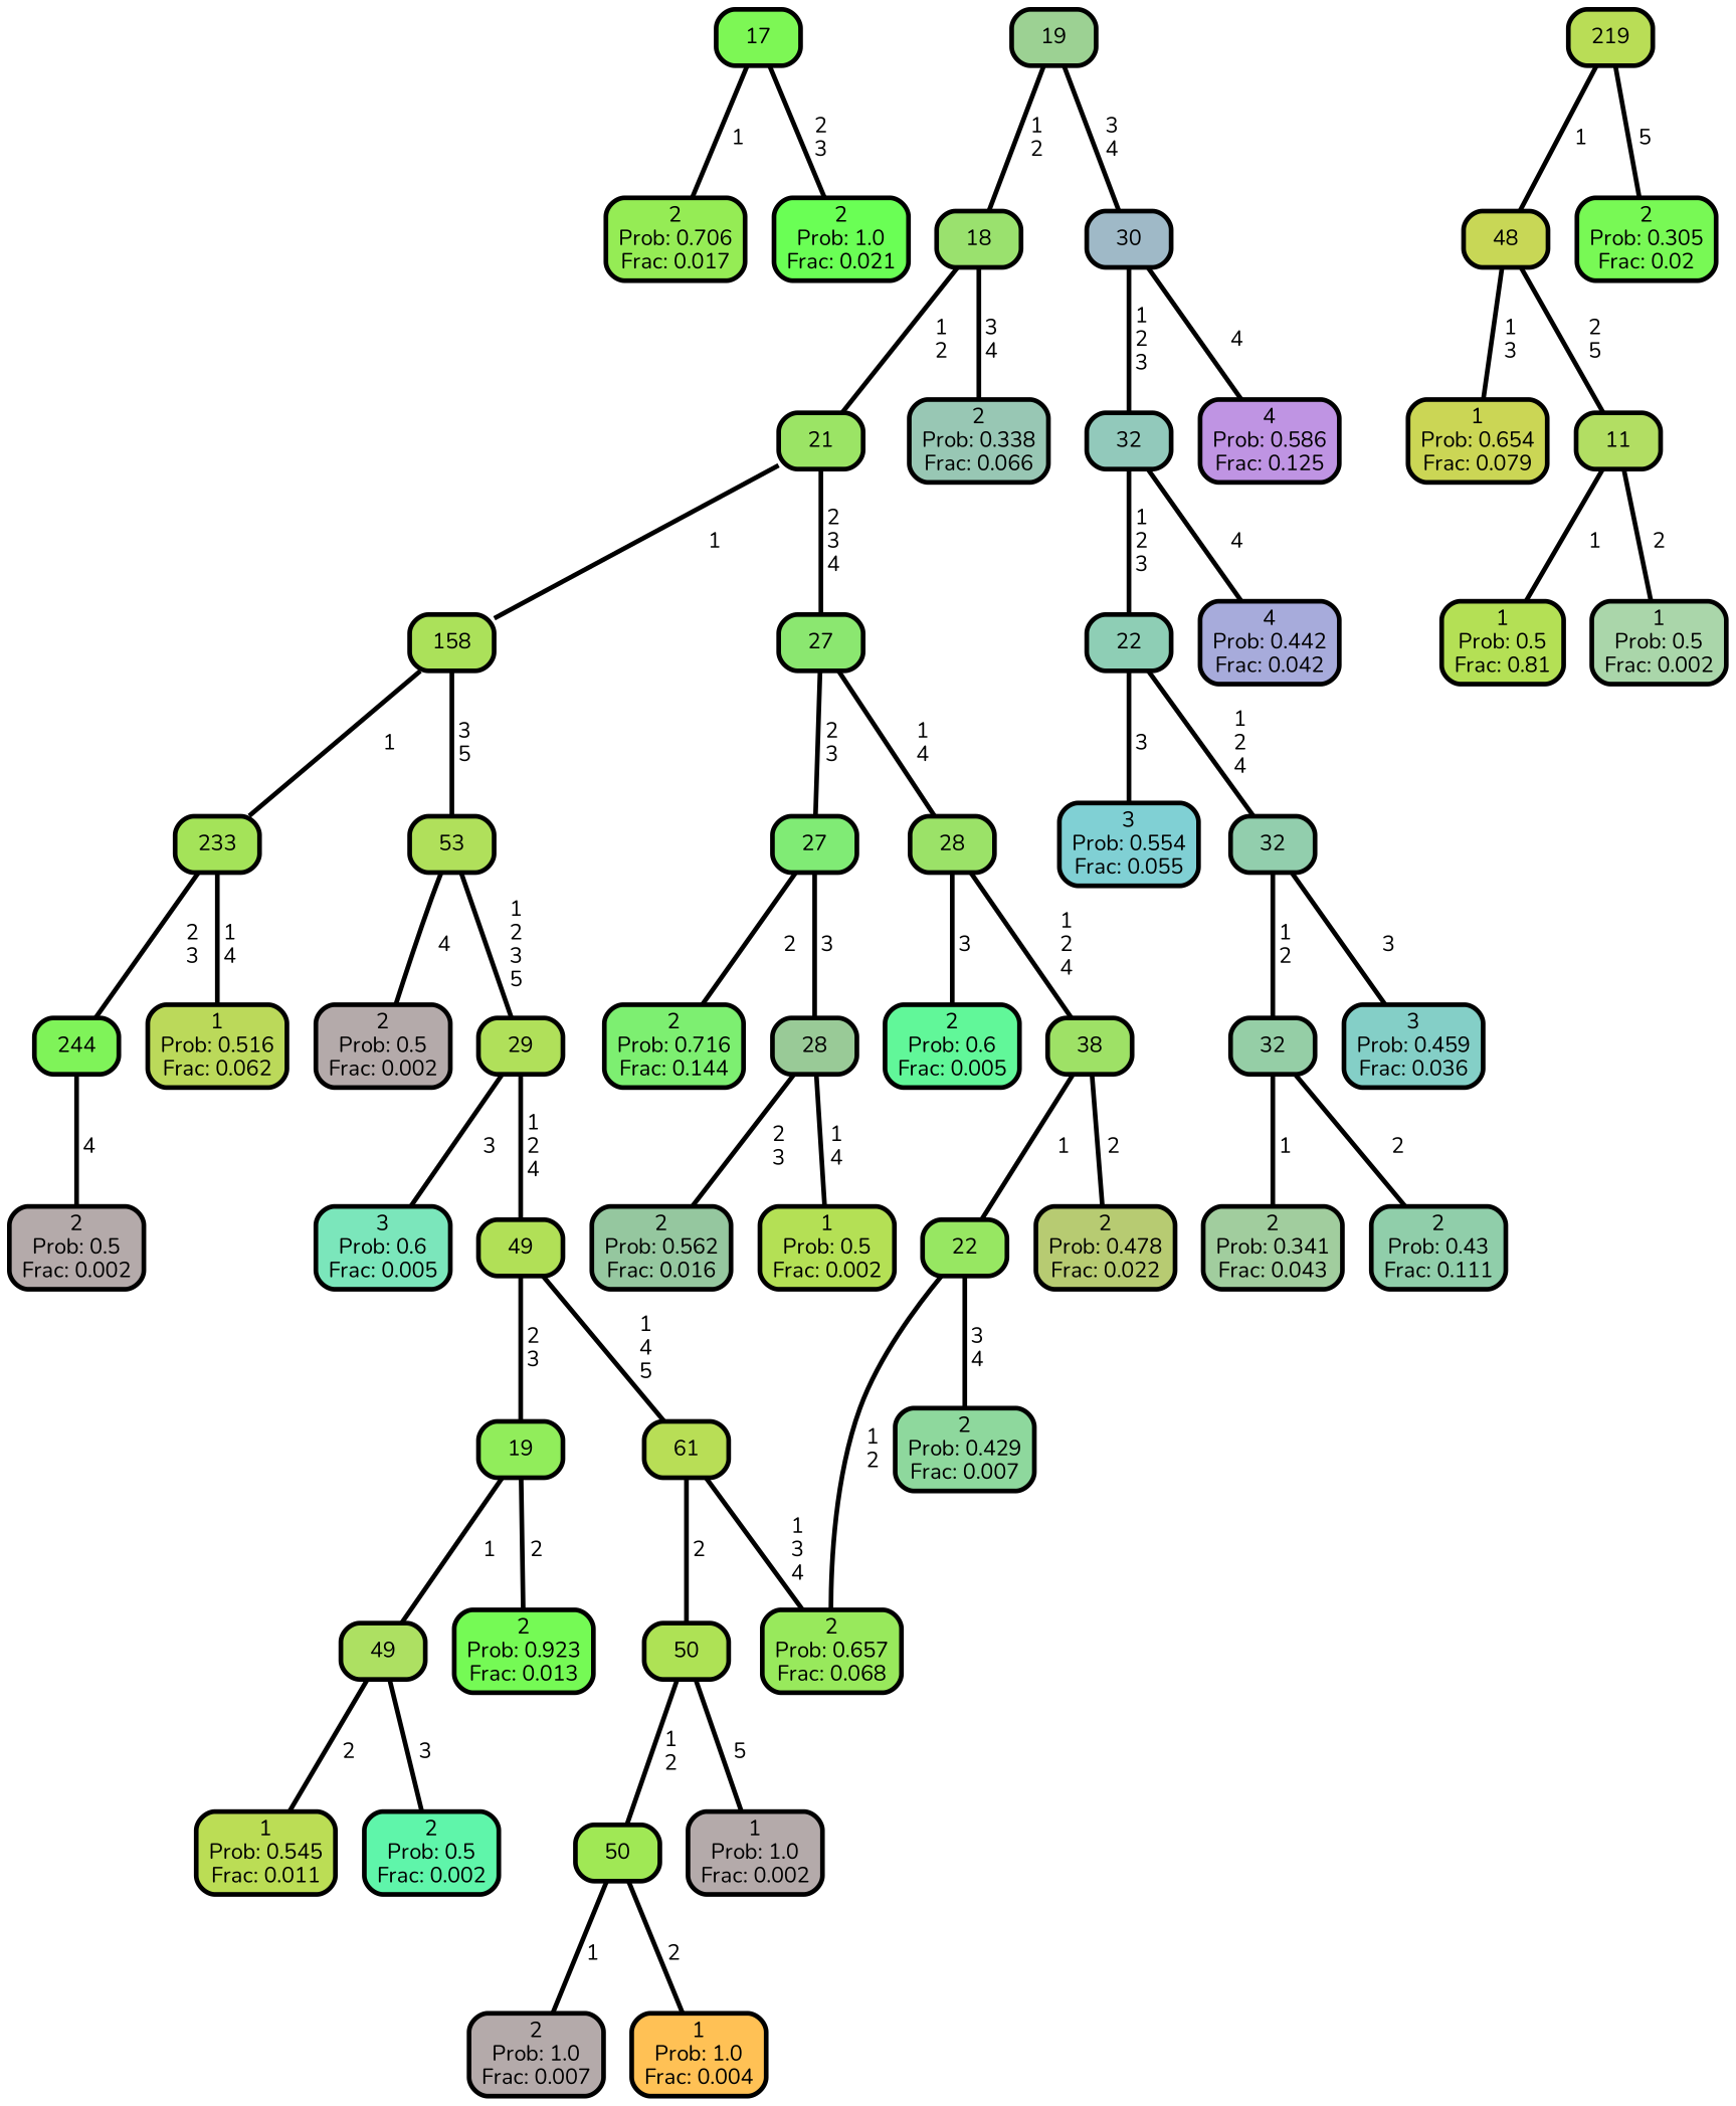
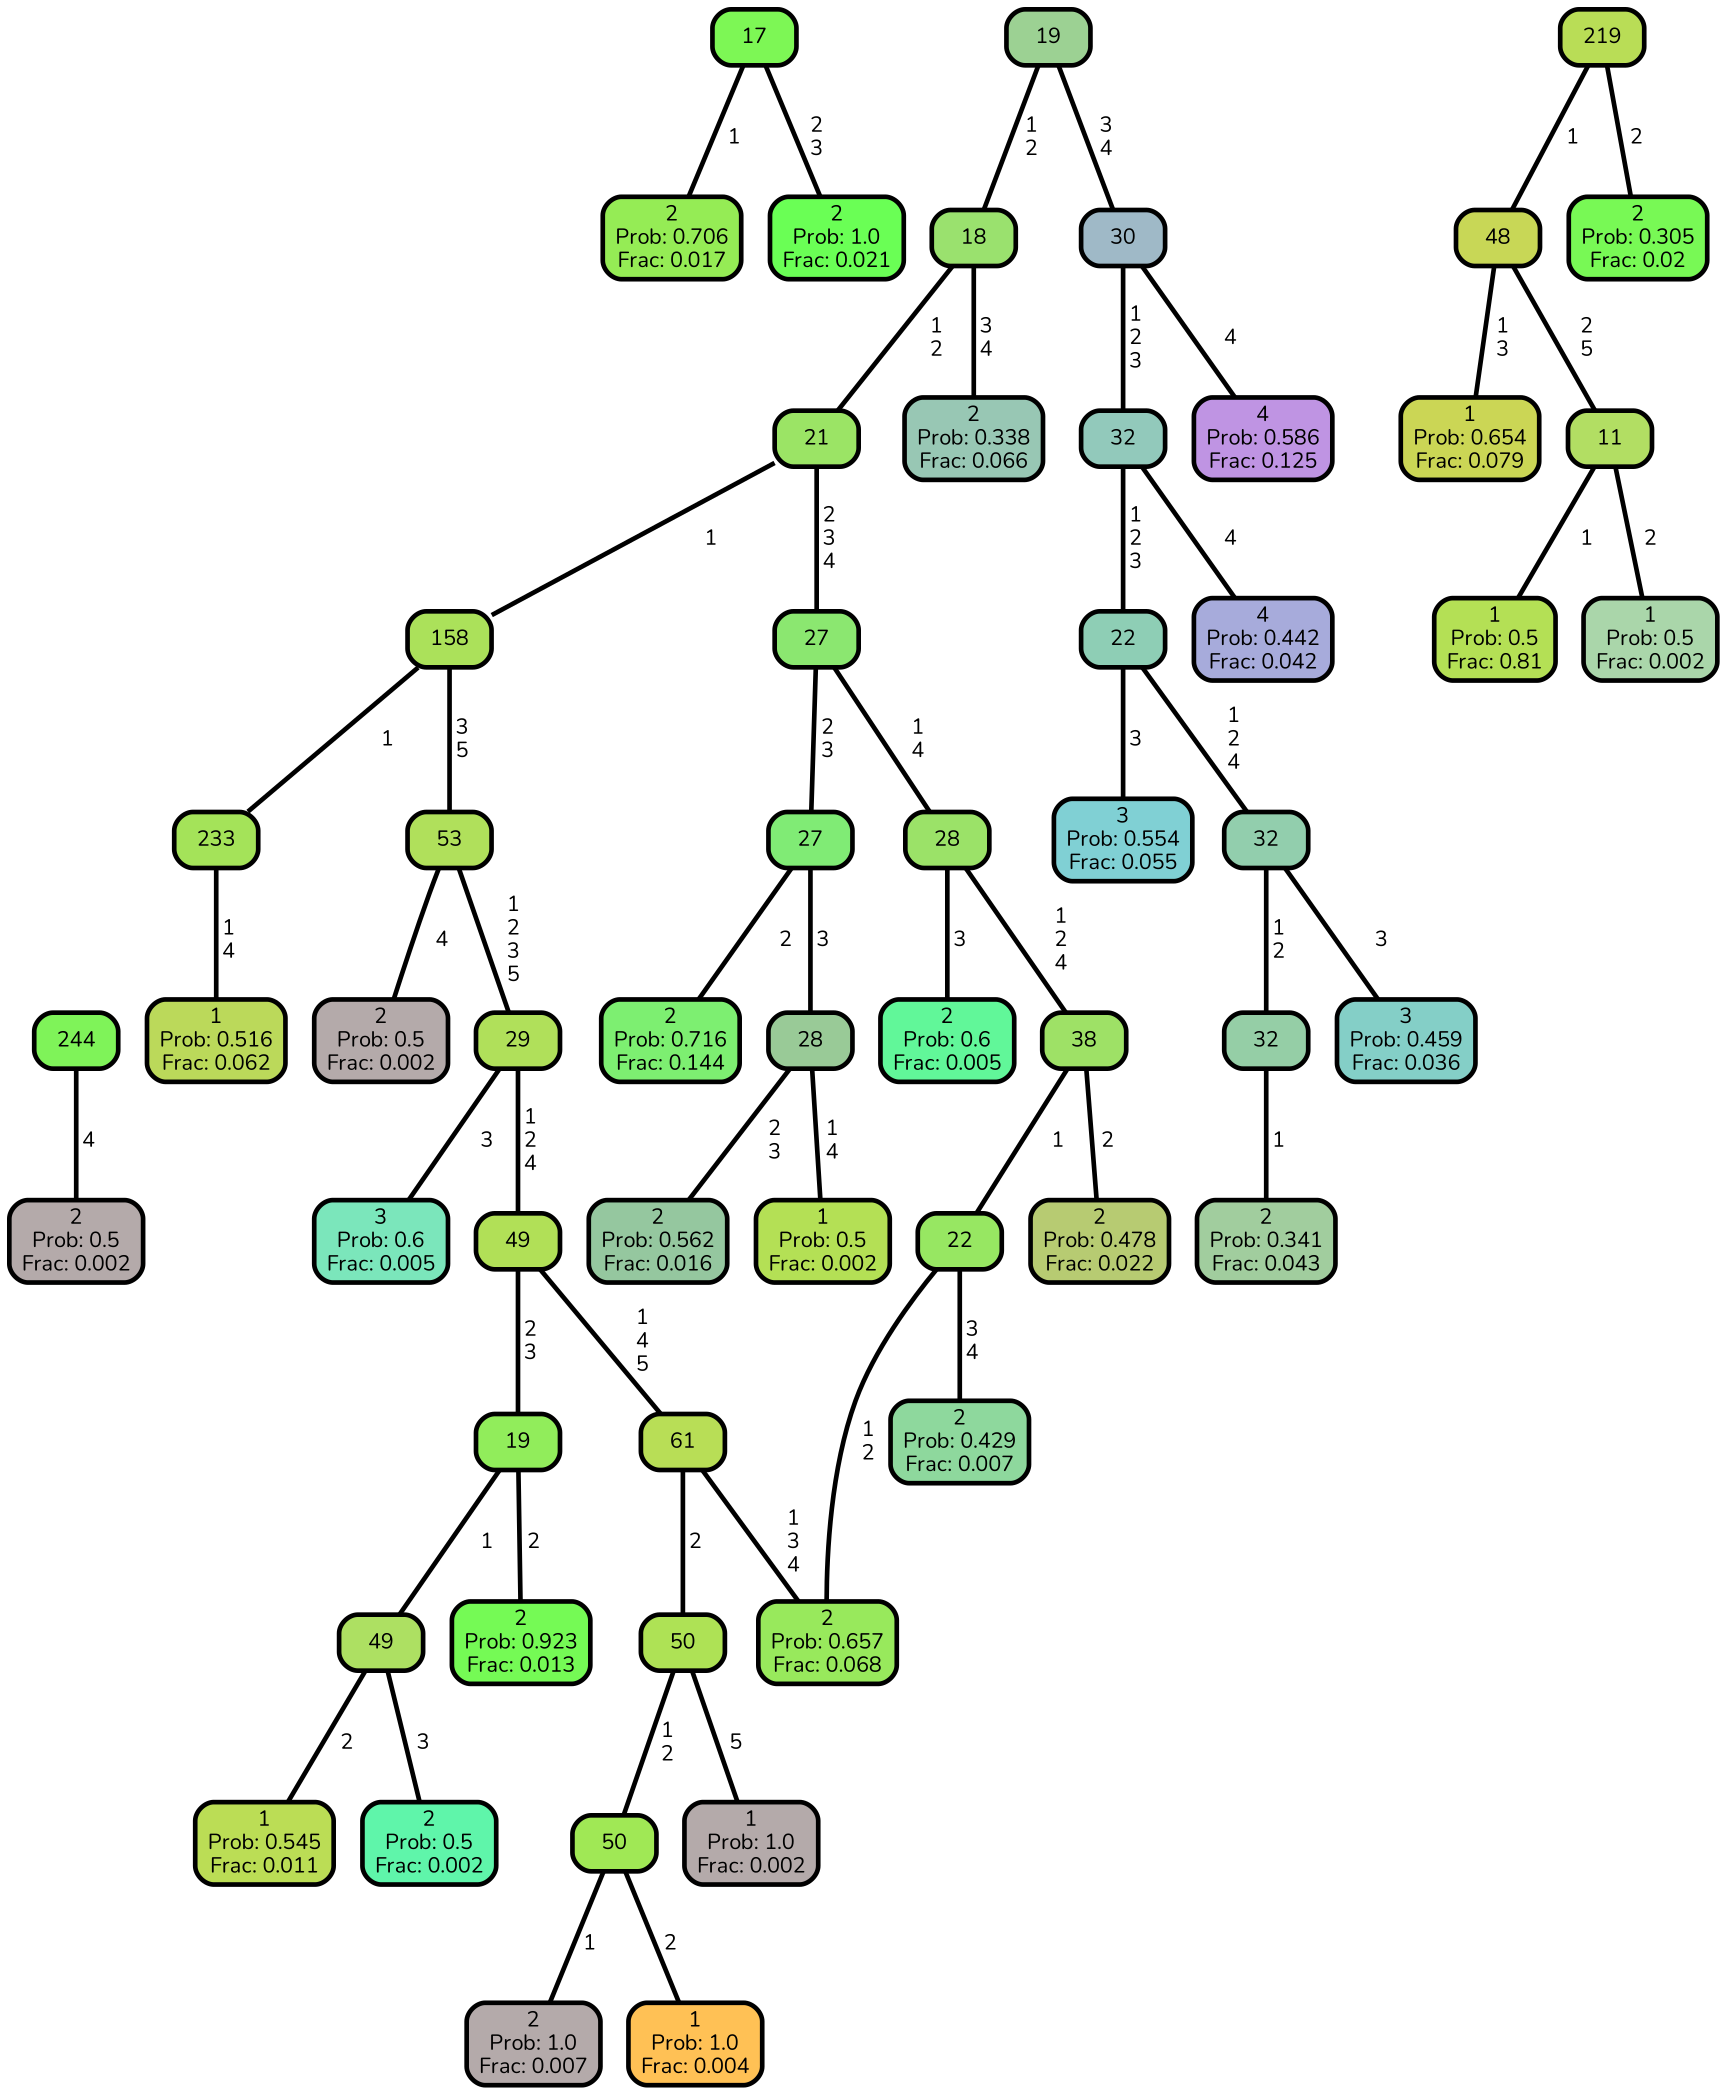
  graph {
    fontname=Nunito
    ranksep="0 equally"
    splines=straight
    node [color=black fillcolor="#b4aaaa" fontcolor=black fontname=Nunito penwidth=3 shape=box style="filled, rounded"]
    edge [color=black fontname=Nunito penwidth=3]
    n1 [fillcolor="#95ec55" label="2\nProb: 0.706\nFrac: 0.017"]
    n2 [fillcolor="#7df755" label=17]
    n3 [fillcolor="#6aff55" label="2\nProb: 1.0\nFrac: 0.021"]
    n4 [fillcolor="#7ff359" label=244]
    n5 [label="2\nProb: 0.5\nFrac: 0.002"]
    n6 [fillcolor="#a4e359" label=233]
    n7 [fillcolor="#bbd95a" label="1\nProb: 0.516\nFrac: 0.062"]
    n8 [fillcolor="#abe15a" label=158]
    n9 [fillcolor="#b0e05b" label=53]
    n10 [label="2\nProb: 0.5\nFrac: 0.002"]
    n11 [fillcolor="#b0e05a" label=29]
    n12 [fillcolor="#7be6bb" label="3\nProb: 0.6\nFrac: 0.005"]
    n13 [fillcolor="#b1e057" label=49]
    n14 [fillcolor="#91ed5b" label=19]
    n15 [fillcolor="#b8de56" label=61]
    n16 [fillcolor="#bbdd55" label="1\nProb: 0.545\nFrac: 0.011"]
    n17 [fillcolor="#ade062" label=49]
    n18 [fillcolor="#5ff5aa" label="2\nProb: 0.5\nFrac: 0.002"]
    n19 [fillcolor="#75fa55" label="2\nProb: 0.923\nFrac: 0.013"]
    n20 [fillcolor="#aee255" label=50]
    n21 [fillcolor="#98e95c" label="2\nProb: 0.657\nFrac: 0.068"]
    n22 [label="2\nProb: 1.0\nFrac: 0.007"]
    n23 [fillcolor="#a0e855" label=50]
    n24 [fillcolor="#ffc155" label="1\nProb: 1.0\nFrac: 0.004"]
    n25 [label="1\nProb: 1.0\nFrac: 0.002"]
    n26 [fillcolor="#b9dd56" label=219]
    n27 [fillcolor="#c8d756" label=48]
    n28 [fillcolor="#78f955" label="2\nProb: 0.305\nFrac: 0.02"]
    n29 [fillcolor="#cbd655" label="1\nProb: 0.654\nFrac: 0.079"]
    n30 [fillcolor="#b2de63" label=11]
    n31 [fillcolor="#b4e055" label="1\nProb: 0.5\nFrac: 0.81"]
    n32 [fillcolor="#aad6aa" label="1\nProb: 0.5\nFrac: 0.002"]
    n33 [fillcolor="#9be465" label=21]
    n34 [fillcolor="#8be770" label=27]
    n35 [fillcolor="#80eb75" label=27]
    n36 [fillcolor="#9be268" label=28]
    n37 [fillcolor="#7def71" label="2\nProb: 0.716\nFrac: 0.144"]
    n38 [fillcolor="#99ca97" label=28]
    n39 [fillcolor="#95c79f" label="2\nProb: 0.562\nFrac: 0.016"]
    n40 [fillcolor="#b4e055" label="1\nProb: 0.5\nFrac: 0.002"]
    n41 [fillcolor="#61f799" label="2\nProb: 0.6\nFrac: 0.005"]
    n42 [fillcolor="#9ee166" label=38]
    n43 [fillcolor="#97e762" label=22]
    n44 [fillcolor="#b7cb72" label="2\nProb: 0.478\nFrac: 0.022"]
    n45 [fillcolor="#8ed89d" label="2\nProb: 0.429\nFrac: 0.007"]
    n46 [fillcolor="#9ae16e" label=18]
    n47 [fillcolor="#98c7b4" label="2\nProb: 0.338\nFrac: 0.066"]
    n48 [fillcolor="#9cd193" label=19]
    n49 [fillcolor="#9fb9c7" label=30]
    n50 [fillcolor="#92c9bb" label=32]
    n51 [fillcolor="#bf94e3" label="4\nProb: 0.586\nFrac: 0.125"]
    n52 [fillcolor="#80d0d4" label="3\nProb: 0.554\nFrac: 0.055"]
    n53 [fillcolor="#8eceb5" label=22]
    n54 [fillcolor="#92cead" label=32]
    n55 [fillcolor="#95cea6" label=32]
    n56 [fillcolor="#84cfc7" label="3\nProb: 0.459\nFrac: 0.036"]
    n57 [fillcolor="#a1cd9e" label="2\nProb: 0.341\nFrac: 0.043"]
-   n58 [fillcolor="#90ceaa" label="2\nProb: 0.43\nFrac: 0.111"]
    n59 [fillcolor="#a7abdb" label="4\nProb: 0.442\nFrac: 0.042"]
    subgraph sub_1 {
      rank=same
    }
    n2 -- n1 [label=" 1"]
    n2 -- n3 [label=" 2\n 3"]
    n4 -- n5 [label=" 4"]
-   n6 -- n4 [label=" 2\n 3"]
    n6 -- n7 [label=" 1\n 4"]
    n8 -- n6 [label=" 1"]
    n8 -- n9 [label=" 3\n 5"]
    n9 -- n10 [label=" 4"]
    n9 -- n11 [label=" 1\n 2\n 3\n 5"]
    n11 -- n12 [label=" 3"]
    n11 -- n13 [label=" 1\n 2\n 4"]
    n13 -- n14 [label=" 2\n 3"]
    n13 -- n15 [label=" 1\n 4\n 5"]
    n14 -- n17 [label=" 1"]
    n14 -- n19 [label=" 2"]
    n15 -- n20 [label=" 2"]
    n15 -- n21 [label=" 1\n 3\n 4"]
    n17 -- n16 [label=" 2"]
    n17 -- n18 [label=" 3"]
    n20 -- n23 [label=" 1\n 2"]
    n20 -- n25 [label=" 5"]
    n23 -- n22 [label=" 1"]
    n23 -- n24 [label=" 2"]
    n26 -- n27 [label=" 1"]
-   n26 -- n28 [label=" 5"]
+   n26 -- n28 [label=" 2"]
    n27 -- n29 [label=" 1\n 3"]
    n27 -- n30 [label=" 2\n 5"]
    n30 -- n31 [label=" 1"]
    n30 -- n32 [label=" 2"]
    n33 -- n8 [label=" 1"]
    n33 -- n34 [label=" 2\n 3\n 4"]
    n34 -- n35 [label=" 2\n 3"]
    n34 -- n36 [label=" 1\n 4"]
    n35 -- n37 [label=" 2"]
    n35 -- n38 [label=" 3"]
    n36 -- n41 [label=" 3"]
    n36 -- n42 [label=" 1\n 2\n 4"]
    n38 -- n39 [label=" 2\n 3"]
    n38 -- n40 [label=" 1\n 4"]
    n42 -- n43 [label=" 1"]
    n42 -- n44 [label=" 2"]
    n43 -- n21 [label=" 1\n 2"]
    n43 -- n45 [label=" 3\n 4"]
    n46 -- n33 [label=" 1\n 2"]
    n46 -- n47 [label=" 3\n 4"]
    n48 -- n46 [label=" 1\n 2"]
    n48 -- n49 [label=" 3\n 4"]
    n49 -- n50 [label=" 1\n 2\n 3"]
    n49 -- n51 [label=" 4"]
    n50 -- n53 [label=" 1\n 2\n 3"]
    n50 -- n59 [label=" 4"]
    n53 -- n52 [label=" 3"]
    n53 -- n54 [label=" 1\n 2\n 4"]
    n54 -- n55 [label=" 1\n 2"]
    n54 -- n56 [label=" 3"]
    n55 -- n57 [label=" 1"]
-   n55 -- n58 [label=" 2"]
  }
